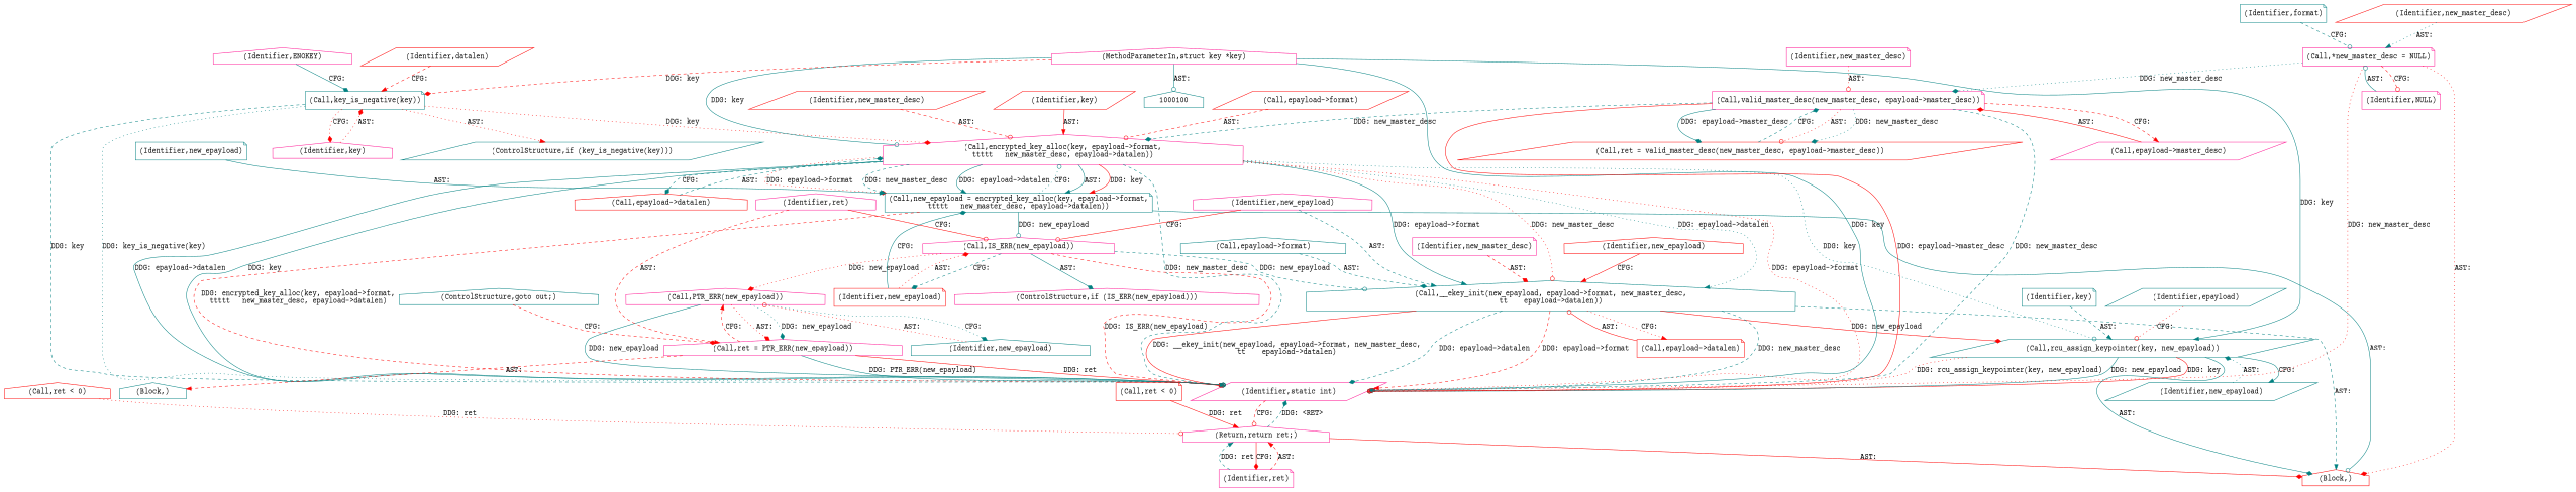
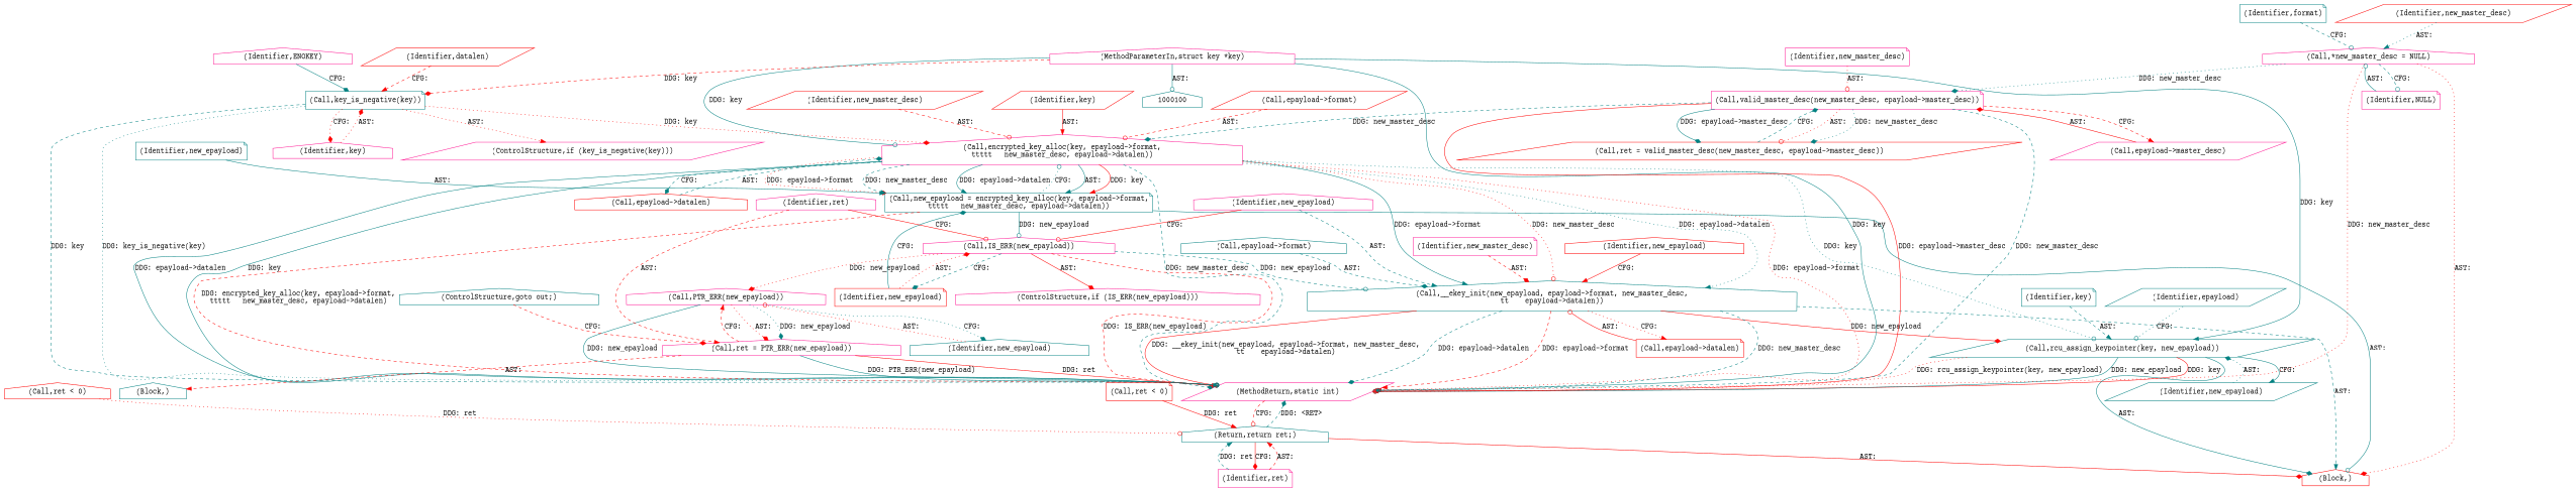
  digraph {
    fontname="Courier Prime"
    node [color=deeppink fontname="Courier Prime" shape=house]
    edge [arrowhead=diamond color=teal fontname="Courier Prime" style=solid]
    n1 [label="(Call,encrypted_key_alloc(key, epayload->format,\n\t\t\t\t\t   new_master_desc, epayload->datalen))"]
    n2 [color=teal label="(Call,new_epayload = encrypted_key_alloc(key, epayload->format,\n\t\t\t\t\t   new_master_desc, epayload->datalen))" shape=note]
    n3 [color=teal label="(Call,__ekey_init(new_epayload, epayload->format, new_master_desc,\n\t\t    epayload->datalen))"]
    n4 [color=teal label="(Call,rcu_assign_keypointer(key, new_epayload))" shape=parallelogram]
    n5 [color=red label="(Call,epayload->datalen)"]
-   n6 [label="(Identifier,static int)" shape=parallelogram]
+   n6 [label="(MethodReturn,static int)" shape=parallelogram]
    n7 [color=red label="(Block,)"]
    n8 [label="(Call,IS_ERR(new_epayload))"]
    n9 [color=red label="(Call,epayload->datalen)" shape=note]
    n10 [color=teal label="(Identifier,new_epayload)" shape=parallelogram]
-   n11 [label="(Return,return ret;)"]
+   n11 [color=teal label="(Return,return ret;)"]
    n12 [color=teal label="(Call,key_is_negative(key))" shape=note]
    n13 [label="(Identifier,key)"]
-   n14 [color=teal label="(ControlStructure,if (key_is_negative(key)))" shape=parallelogram]
+   n14 [label="(ControlStructure,if (key_is_negative(key)))" shape=parallelogram]
    n15 [label="(MethodParameterIn,struct key *key)"]
    1000100 [color=teal]
    n17 [label="(Call,valid_master_desc(new_master_desc, epayload->master_desc))" shape=note]
    n18 [label="(Call,epayload->master_desc)" shape=parallelogram]
    n19 [color=red label="(Call,ret = valid_master_desc(new_master_desc, epayload->master_desc))" shape=parallelogram]
-   n20 [label="(Call,*new_master_desc = NULL)" shape=note]
+   n20 [label="(Call,*new_master_desc = NULL)"]
    n21 [label="(Identifier,NULL)" shape=note]
    n22 [label="(Call,PTR_ERR(new_epayload))"]
    n23 [color=red label="(Identifier,new_epayload)" shape=note]
    n24 [label="(ControlStructure,if (IS_ERR(new_epayload)))"]
    n25 [label="(Call,ret = PTR_ERR(new_epayload))"]
    n26 [color=teal label="(Identifier,new_epayload)"]
    n27 [color=teal label="(Block,)"]
    n28 [label="(Identifier,ret)" shape=note]
    n29 [color=red label="(Identifier,key)" shape=parallelogram]
    n30 [color=red label="(Call,ret < 0)" shape=note]
    n31 [color=red label="(Call,epayload->format)" shape=parallelogram]
    n32 [color=teal label="(Identifier,new_epayload)" shape=note]
    n33 [color=teal label="(Identifier,format)" shape=note]
    n34 [color=red label="(Identifier,new_master_desc)" shape=parallelogram]
    n35 [label="(Identifier,new_epayload)"]
    n36 [color=teal label="(Call,epayload->format)"]
    n37 [label="(Identifier,new_master_desc)" shape=note]
    n38 [label="(Identifier,ENOKEY)"]
    n39 [color=red label="(Identifier,new_master_desc)" shape=parallelogram]
    n40 [color=red label="(Identifier,new_epayload)"]
    n41 [color=red label="(Identifier,datalen)" shape=parallelogram]
    n42 [color=teal label="(Identifier,key)" shape=note]
    n43 [label="(Identifier,ret)"]
    n44 [color=teal label="(Identifier,epayload)" shape=parallelogram]
    n45 [label="(Identifier,new_master_desc)" shape=note]
    n46 [color=red label="(Call,ret < 0)"]
    n47 [color=teal label="(ControlStructure,goto out;)"]
    n1 -> n2 [arrowhead=normal label="AST: "]
    n1 -> n2 [arrowhead=normal color=red label="DDG: key"]
    n1 -> n2 [color=red label="DDG: epayload->format" style=dotted]
    n1 -> n2 [arrowhead=normal label="DDG: new_master_desc" style=dashed]
    n1 -> n2 [arrowhead=normal label="DDG: epayload->datalen"]
    n1 -> n3 [arrowhead=normal label="DDG: epayload->format"]
    n1 -> n3 [arrowhead=odot color=red label="DDG: new_master_desc" style=dotted]
    n1 -> n3 [arrowhead=normal label="DDG: epayload->datalen" style=dotted]
    n1 -> n4 [arrowhead=odot label="DDG: key" style=dotted]
    n1 -> n5 [label="CFG: " style=dashed]
    n1 -> n6 [arrowhead=odot label="DDG: key"]
    n1 -> n6 [label="DDG: new_master_desc" style=dashed]
    n1 -> n6 [arrowhead=normal color=red label="DDG: epayload->format" style=dotted]
    n1 -> n6 [arrowhead=odot label="DDG: epayload->datalen"]
    n2 -> n1 [arrowhead=odot label="CFG: " style=dotted]
    n2 -> n6 [arrowhead=odot color=red label="DDG: encrypted_key_alloc(key, epayload->format,\n\t\t\t\t\t   new_master_desc, epayload->datalen)" style=dashed]
    n2 -> n7 [arrowhead=odot label="AST: "]
    n2 -> n8 [arrowhead=odot label="DDG: new_epayload"]
    n3 -> n4 [color=red label="DDG: new_epayload"]
    n3 -> n6 [arrowhead=odot color=red label="DDG: __ekey_init(new_epayload, epayload->format, new_master_desc,\n\t\t    epayload->datalen)"]
    n3 -> n6 [label="DDG: epayload->datalen" style=dashed]
    n3 -> n6 [arrowhead=normal color=red label="DDG: epayload->format" style=dashed]
    n3 -> n6 [arrowhead=odot label="DDG: new_master_desc" style=dashed]
    n3 -> n7 [arrowhead=normal label="AST: " style=dashed]
    n3 -> n9 [arrowhead=normal color=red label="CFG: " style=dotted]
    n4 -> n6 [arrowhead=odot color=red label="DDG: key"]
    n4 -> n6 [arrowhead=normal color=red label="DDG: rcu_assign_keypointer(key, new_epayload)" style=dotted]
    n4 -> n6 [arrowhead=odot label="DDG: new_epayload"]
    n4 -> n7 [label="AST: "]
    n4 -> n10 [arrowhead=normal label="CFG: "]
    n5 -> n1 [label="AST: " style=dashed]
    n6 -> n11 [arrowhead=odot color=red label="CFG: " style=dashed]
    n8 -> n3 [arrowhead=odot label="DDG: new_epayload" style=dashed]
    n8 -> n6 [arrowhead=normal color=red label="DDG: IS_ERR(new_epayload)" style=dashed]
    n8 -> n22 [color=red label="DDG: new_epayload" style=dotted]
    n8 -> n23 [label="CFG: " style=dashed]
-   n8 -> n24 [label="AST: "]
+   n8 -> n24 [color=red label="AST: "]
    n9 -> n3 [arrowhead=odot color=red label="AST: "]
    n10 -> n4 [label="AST: " style=dotted]
    n11 -> n6 [label="DDG: <RET>" style=dashed]
    n11 -> n7 [color=red label="AST: "]
    n11 -> n28 [color=red label="CFG: "]
    n12 -> n1 [color=red label="DDG: key" style=dotted]
    n12 -> n6 [arrowhead=odot label="DDG: key_is_negative(key)" style=dotted]
    n12 -> n6 [arrowhead=odot label="DDG: key" style=dashed]
    n12 -> n13 [color=red label="CFG: " style=dotted]
    n12 -> n14 [arrowhead=normal color=red label="AST: " style=dotted]
    n13 -> n12 [color=red label="AST: " style=dotted]
    n15 -> n1 [arrowhead=odot label="DDG: key"]
    n15 -> n4 [arrowhead=normal label="DDG: key"]
    n15 -> n6 [arrowhead=odot label="DDG: key"]
    n15 -> n12 [color=red label="DDG: key" style=dashed]
    n15 -> 1000100 [arrowhead=odot label="AST: "]
    n17 -> n1 [label="DDG: new_master_desc" style=dashed]
    n17 -> n6 [arrowhead=odot color=red label="DDG: epayload->master_desc"]
    n17 -> n6 [label="DDG: new_master_desc" style=dashed]
    n17 -> n18 [arrowhead=normal color=red label="CFG: " style=dashed]
    n17 -> n19 [arrowhead=odot color=red label="AST: " style=dotted]
    n17 -> n19 [label="DDG: new_master_desc" style=dotted]
    n17 -> n19 [label="DDG: epayload->master_desc"]
    n18 -> n17 [color=red label="AST: "]
    n19 -> n17 [label="CFG: " style=dashed]
    n20 -> n6 [arrowhead=odot color=red label="DDG: new_master_desc" style=dotted]
    n20 -> n7 [color=red label="AST: " style=dotted]
    n20 -> n17 [label="DDG: new_master_desc" style=dotted]
-   n20 -> n21 [arrowhead=odot color=red label="CFG: " style=dashed]
+   n20 -> n21 [arrowhead=odot label="CFG: " style=dashed]
    n21 -> n20 [arrowhead=odot label="AST: "]
    n22 -> n6 [arrowhead=odot label="DDG: new_epayload"]
    n22 -> n25 [color=red label="AST: " style=dotted]
    n22 -> n25 [label="DDG: new_epayload" style=dotted]
    n22 -> n26 [label="CFG: " style=dotted]
    n23 -> n2 [label="CFG: "]
    n23 -> n8 [color=red label="AST: " style=dotted]
    n25 -> n6 [arrowhead=normal color=red label="DDG: ret"]
    n25 -> n6 [arrowhead=normal label="DDG: PTR_ERR(new_epayload)"]
    n25 -> n22 [arrowhead=normal color=red label="CFG: " style=dashed]
    n25 -> n27 [arrowhead=normal color=red label="AST: " style=dashed]
    n26 -> n22 [arrowhead=odot color=red label="AST: " style=dotted]
    n28 -> n11 [arrowhead=normal color=red label="AST: " style=dashed]
    n28 -> n11 [arrowhead=normal label="DDG: ret" style=dashed]
    n29 -> n1 [arrowhead=normal color=red label="AST: "]
    n30 -> n11 [arrowhead=normal color=red label="DDG: ret"]
    n31 -> n1 [arrowhead=odot color=red label="AST: " style=dashed]
    n32 -> n2 [arrowhead=normal label="AST: "]
    n33 -> n20 [arrowhead=odot label="CFG: " style=dashed]
    n34 -> n1 [arrowhead=odot color=red label="AST: " style=dashed]
    n35 -> n3 [arrowhead=normal label="AST: " style=dashed]
    n35 -> n8 [arrowhead=odot color=red label="CFG: "]
    n36 -> n3 [label="AST: " style=dashed]
    n37 -> n3 [color=red label="AST: " style=dashed]
    n38 -> n12 [label="CFG: "]
    n39 -> n20 [arrowhead=normal label="AST: " style=dotted]
    n40 -> n3 [arrowhead=normal color=red label="CFG: "]
    n41 -> n12 [arrowhead=normal color=red label="CFG: " style=dashed]
    n42 -> n4 [arrowhead=normal label="AST: " style=dashed]
    n43 -> n8 [arrowhead=odot color=red label="CFG: "]
    n43 -> n25 [arrowhead=normal color=red label="AST: " style=dashed]
-   n44 -> n4 [arrowhead=odot color=red label="CFG: " style=dotted]
+   n44 -> n4 [arrowhead=odot label="CFG: " style=dotted]
    n45 -> n17 [arrowhead=odot color=red label="AST: " style=dotted]
    n46 -> n11 [arrowhead=odot color=red label="DDG: ret" style=dotted]
    n47 -> n25 [color=red label="CFG: " style=dashed]
  }
